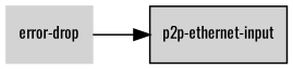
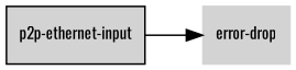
  digraph {
    rankdir=LR
    fontname=Oswald
    node [fillcolor=lightgray fontcolor=black fontsize=10 shape=box style=filled fontname=Oswald]
    "p2p-ethernet-input" [color=black]
    "error-drop" [color=lightgray]
-   "error-drop" -> "p2p-ethernet-input" [fontsize=8 fontname=Oswald]
+   "p2p-ethernet-input" -> "error-drop" [fontsize=8 fontname=Oswald]
  }
